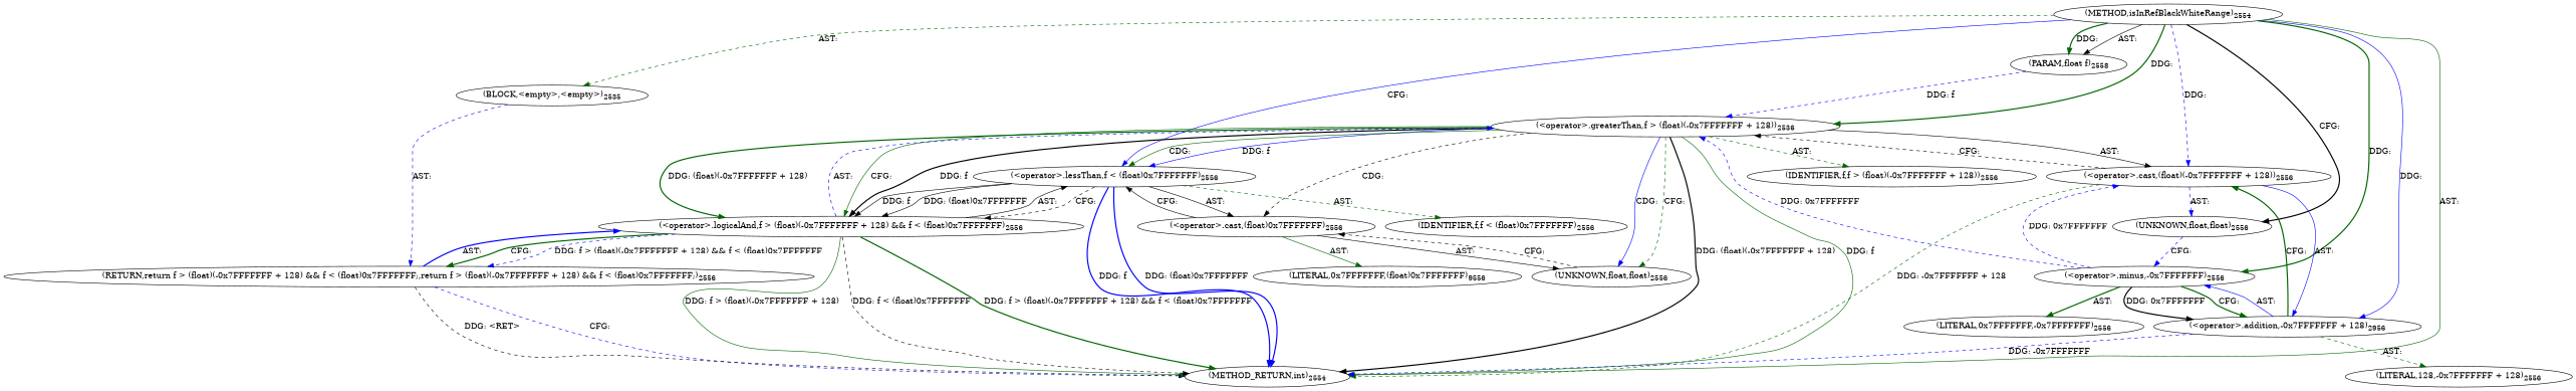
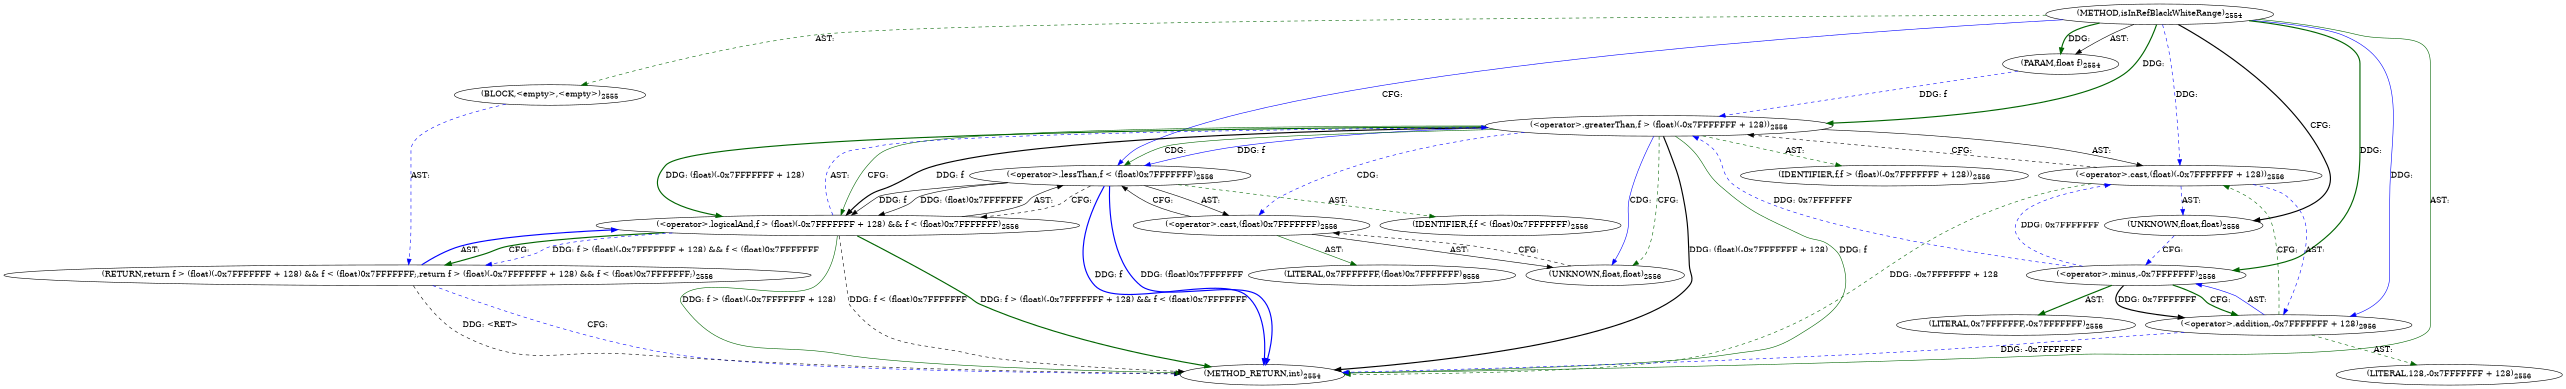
  digraph {
    edge [color=darkgreen style=dashed]
    n1 [label=<(METHOD,isInRefBlackWhiteRange)<SUB>2554</SUB>>]
-   n2 [label=<(PARAM,float f)<SUB>2558</SUB>>]
-   n3 [label=<(BLOCK,&lt;empty&gt;,&lt;empty&gt;)<SUB>2535</SUB>>]
-   n4 [label=<(&lt;operator&gt;.greaterThan,f &gt; (float)(-0x7FFFFFFF + 128))<SUB>2536</SUB>>]
+   n2 [label=<(PARAM,float f)<SUB>2554</SUB>>]
+   n3 [label=<(BLOCK,&lt;empty&gt;,&lt;empty&gt;)<SUB>2555</SUB>>]
+   n4 [label=<(&lt;operator&gt;.greaterThan,f &gt; (float)(-0x7FFFFFFF + 128))<SUB>2556</SUB>>]
    n5 [label=<(&lt;operator&gt;.cast,(float)(-0x7FFFFFFF + 128))<SUB>2556</SUB>>]
    n6 [label=<(UNKNOWN,float,float)<SUB>2556</SUB>>]
    n7 [label=<(&lt;operator&gt;.addition,-0x7FFFFFFF + 128)<SUB>2956</SUB>>]
    n8 [label=<(&lt;operator&gt;.minus,-0x7FFFFFFF)<SUB>2556</SUB>>]
    n9 [label=<(&lt;operator&gt;.lessThan,f &lt; (float)0x7FFFFFFF)<SUB>2556</SUB>>]
    n10 [label=<(METHOD_RETURN,int)<SUB>2554</SUB>>]
    n11 [label=<(RETURN,return f &gt; (float)(-0x7FFFFFFF + 128) &amp;&amp; f &lt; (float)0x7FFFFFFF;,return f &gt; (float)(-0x7FFFFFFF + 128) &amp;&amp; f &lt; (float)0x7FFFFFFF;)<SUB>2556</SUB>>]
    n12 [label=<(&lt;operator&gt;.cast,(float)0x7FFFFFFF)<SUB>2556</SUB>>]
    n13 [label=<(&lt;operator&gt;.logicalAnd,f &gt; (float)(-0x7FFFFFFF + 128) &amp;&amp; f &lt; (float)0x7FFFFFFF)<SUB>2556</SUB>>]
    n14 [label=<(IDENTIFIER,f,f &gt; (float)(-0x7FFFFFFF + 128))<SUB>2556</SUB>>]
    n15 [label=<(UNKNOWN,float,float)<SUB>2556</SUB>>]
    n16 [label=<(LITERAL,128,-0x7FFFFFFF + 128)<SUB>2556</SUB>>]
    n17 [label=<(LITERAL,0x7FFFFFFF,-0x7FFFFFFF)<SUB>2556</SUB>>]
    n18 [label=<(IDENTIFIER,f,f &lt; (float)0x7FFFFFFF)<SUB>2556</SUB>>]
    n19 [label=<(LITERAL,0x7FFFFFFF,(float)0x7FFFFFFF)<SUB>9556</SUB>>]
    n1 -> n2 [color=black label="AST: " style=solid]
    n1 -> n2 [label="DDG: " style=bold]
    n1 -> n3 [label="AST: "]
    n1 -> n4 [label="DDG: " style=bold]
    n1 -> n5 [color=blue label="DDG: "]
    n1 -> n6 [color=black label="CFG: " style=bold]
    n1 -> n7 [color=blue label="DDG: " style=solid]
    n1 -> n8 [label="DDG: " style=bold]
    n1 -> n9 [color=blue label="CFG: " style=solid]
    n1 -> n10 [label="AST: " style=solid]
    n2 -> n4 [color=blue label="DDG: f"]
    n3 -> n11 [color=blue label="AST: "]
    n4 -> n5 [color=black label="AST: " style=solid]
    n4 -> n9 [color=blue label="DDG: f" style=solid]
    n4 -> n9 [label="CDG: " style=solid]
    n4 -> n10 [label="DDG: f" style=solid]
    n4 -> n10 [color=black label="DDG: (float)(-0x7FFFFFFF + 128)" style=bold]
-   n4 -> n12 [color=black label="CDG: "]
+   n4 -> n12 [color=blue label="CDG: "]
    n4 -> n13 [label="CFG: " style=solid]
    n4 -> n13 [color=black label="DDG: f" style=bold]
    n4 -> n13 [label="DDG: (float)(-0x7FFFFFFF + 128)" style=bold]
    n4 -> n14 [label="AST: "]
    n4 -> n15 [label="CFG: "]
    n4 -> n15 [color=blue label="CDG: " style=solid]
    n5 -> n4 [color=black label="CFG: "]
    n5 -> n6 [color=blue label="AST: "]
-   n5 -> n7 [color=blue label="AST: " style=solid]
+   n5 -> n7 [color=blue label="AST: "]
    n5 -> n10 [label="DDG: -0x7FFFFFFF + 128"]
    n6 -> n8 [color=blue label="CFG: "]
-   n7 -> n5 [label="CFG: " style=bold]
+   n7 -> n5 [label="CFG: "]
    n7 -> n8 [color=blue label="AST: " style=solid]
    n7 -> n10 [color=blue label="DDG: -0x7FFFFFFF"]
    n7 -> n16 [label="AST: "]
    n8 -> n4 [color=blue label="DDG: 0x7FFFFFFF"]
    n8 -> n5 [color=blue label="DDG: 0x7FFFFFFF"]
    n8 -> n7 [label="CFG: " style=bold]
    n8 -> n7 [color=black label="DDG: 0x7FFFFFFF" style=bold]
    n8 -> n17 [label="AST: " style=bold]
    n9 -> n10 [color=blue label="DDG: f" style=bold]
    n9 -> n10 [color=blue label="DDG: (float)0x7FFFFFFF" style=bold]
    n9 -> n12 [color=black label="AST: " style=solid]
    n9 -> n13 [color=black label="CFG: "]
    n9 -> n13 [color=black label="DDG: f" style=solid]
    n9 -> n13 [color=black label="DDG: (float)0x7FFFFFFF" style=solid]
    n9 -> n18 [label="AST: "]
    n11 -> n10 [color=blue label="CFG: "]
    n11 -> n10 [color=black label="DDG: &lt;RET&gt;"]
    n11 -> n13 [color=blue label="AST: " style=bold]
    n12 -> n9 [color=black label="CFG: " style=solid]
    n12 -> n15 [color=black label="AST: " style=solid]
    n12 -> n19 [label="AST: " style=solid]
    n13 -> n4 [color=blue label="AST: "]
    n13 -> n9 [color=black label="AST: " style=solid]
    n13 -> n10 [label="DDG: f &gt; (float)(-0x7FFFFFFF + 128)" style=solid]
    n13 -> n10 [color=black label="DDG: f &lt; (float)0x7FFFFFFF"]
    n13 -> n10 [label="DDG: f &gt; (float)(-0x7FFFFFFF + 128) &amp;&amp; f &lt; (float)0x7FFFFFFF" style=bold]
    n13 -> n11 [label="CFG: " style=bold]
    n13 -> n11 [color=blue label="DDG: f &gt; (float)(-0x7FFFFFFF + 128) &amp;&amp; f &lt; (float)0x7FFFFFFF"]
    n15 -> n12 [color=black label="CFG: "]
  }
